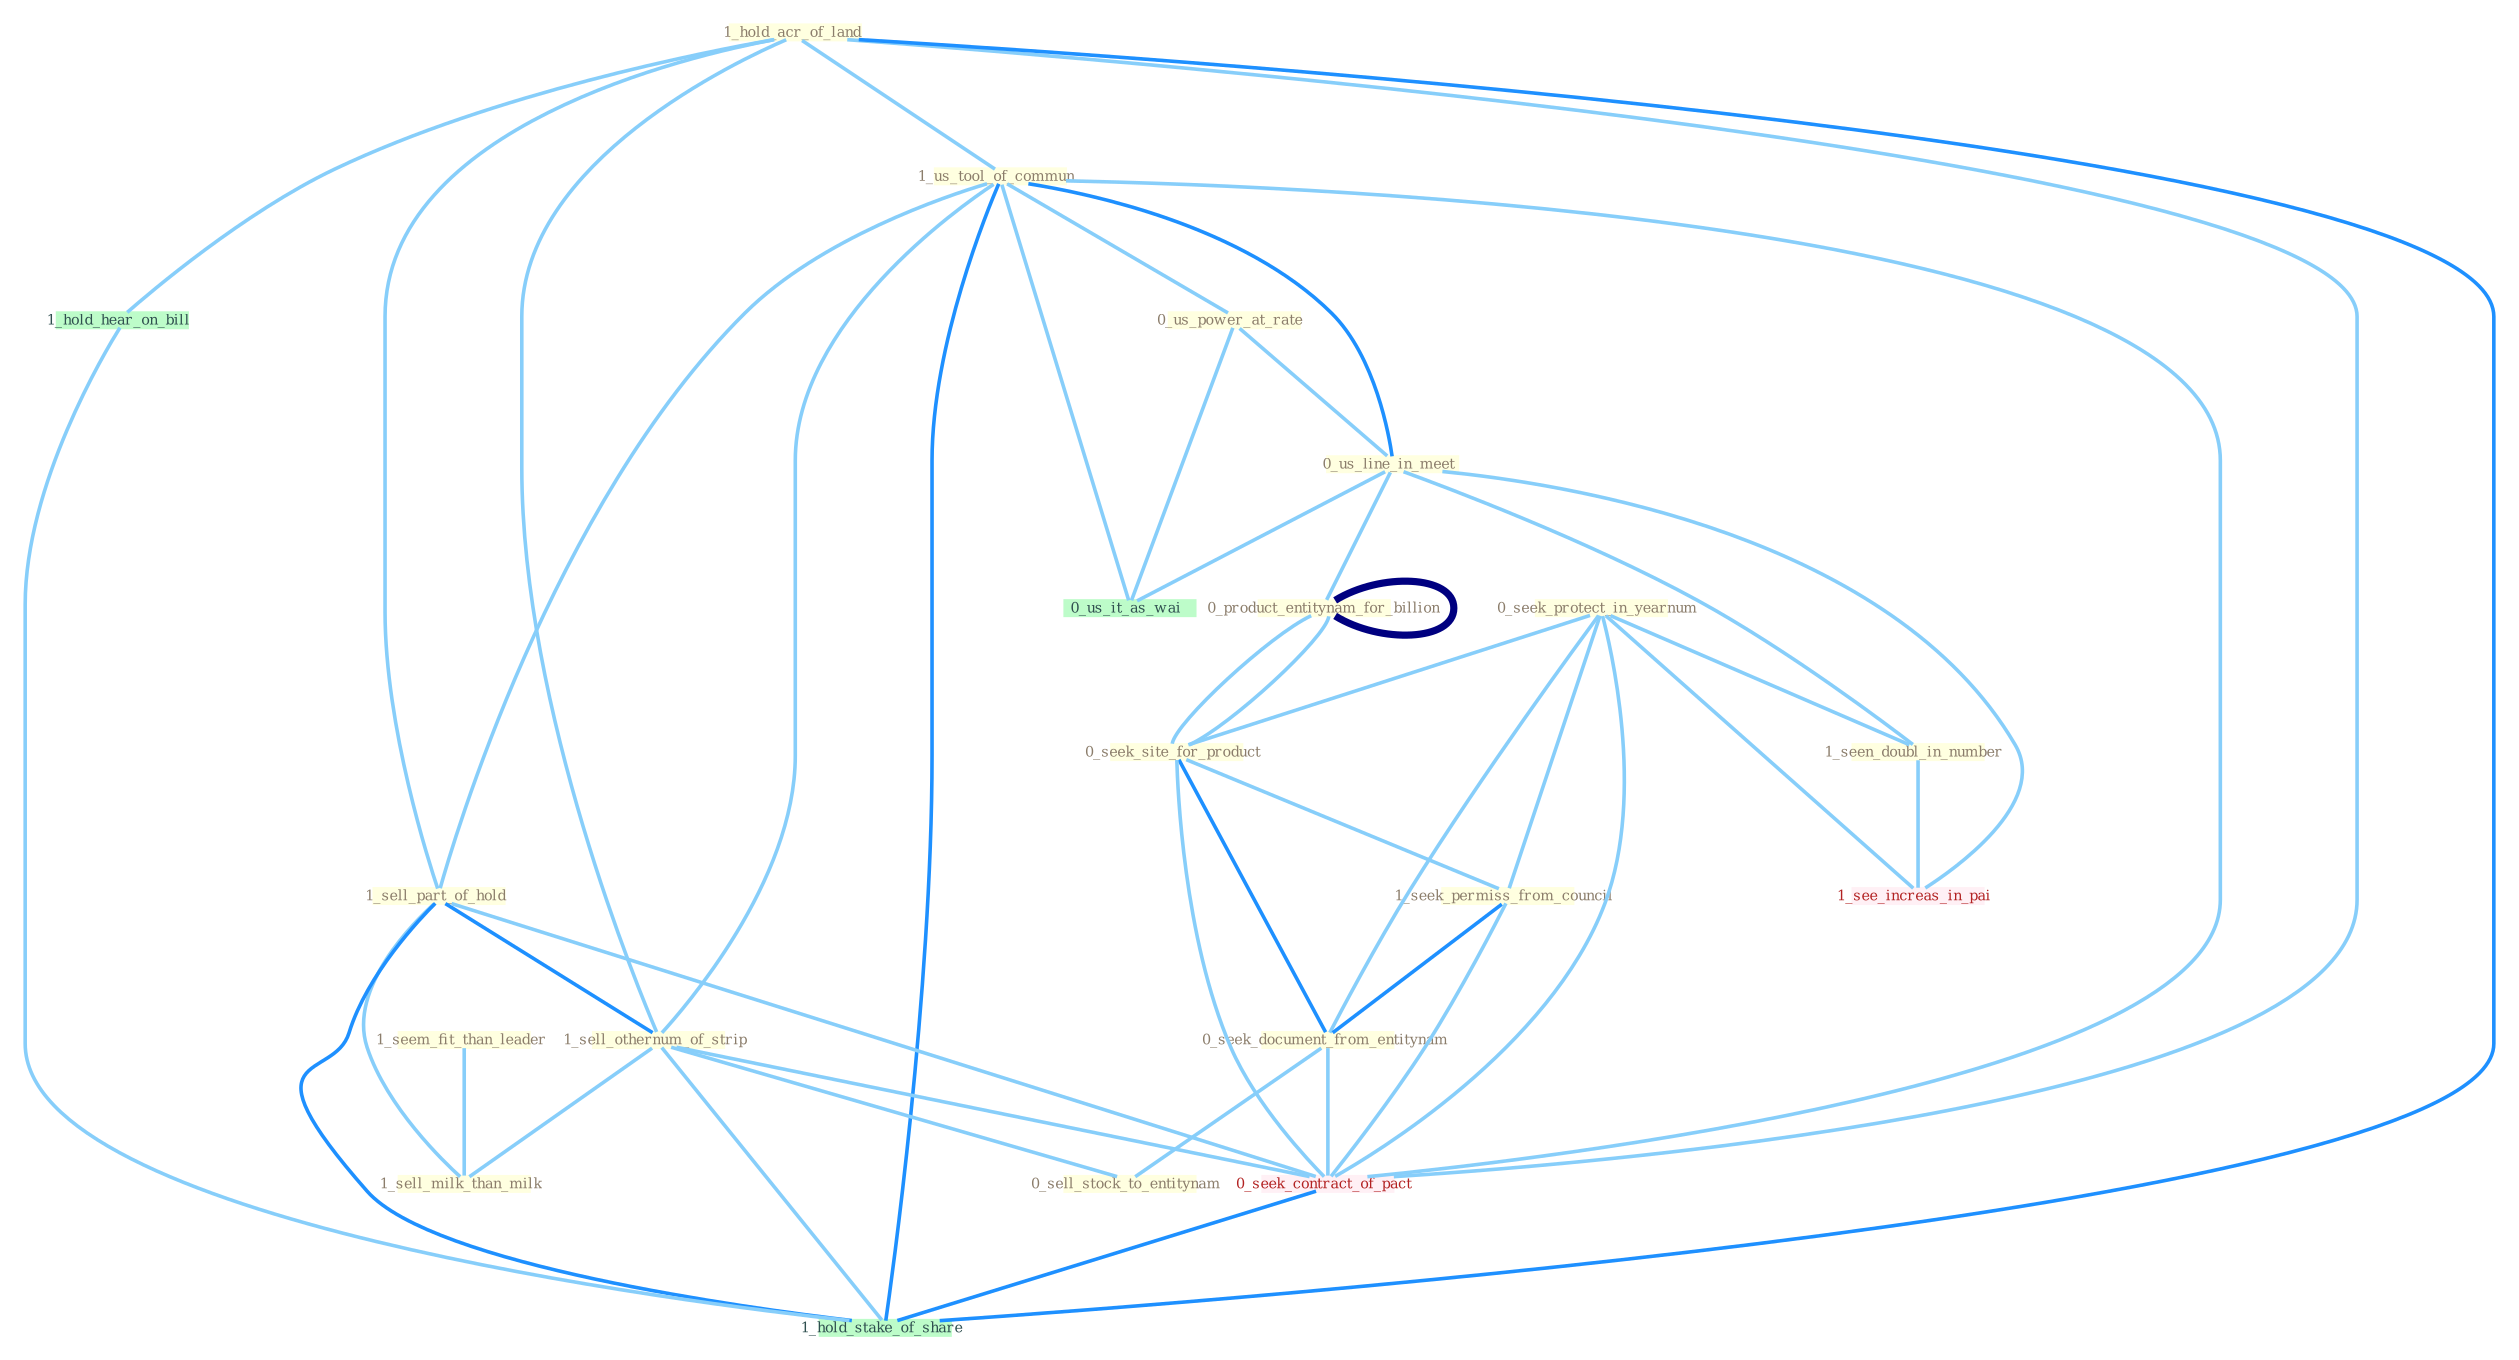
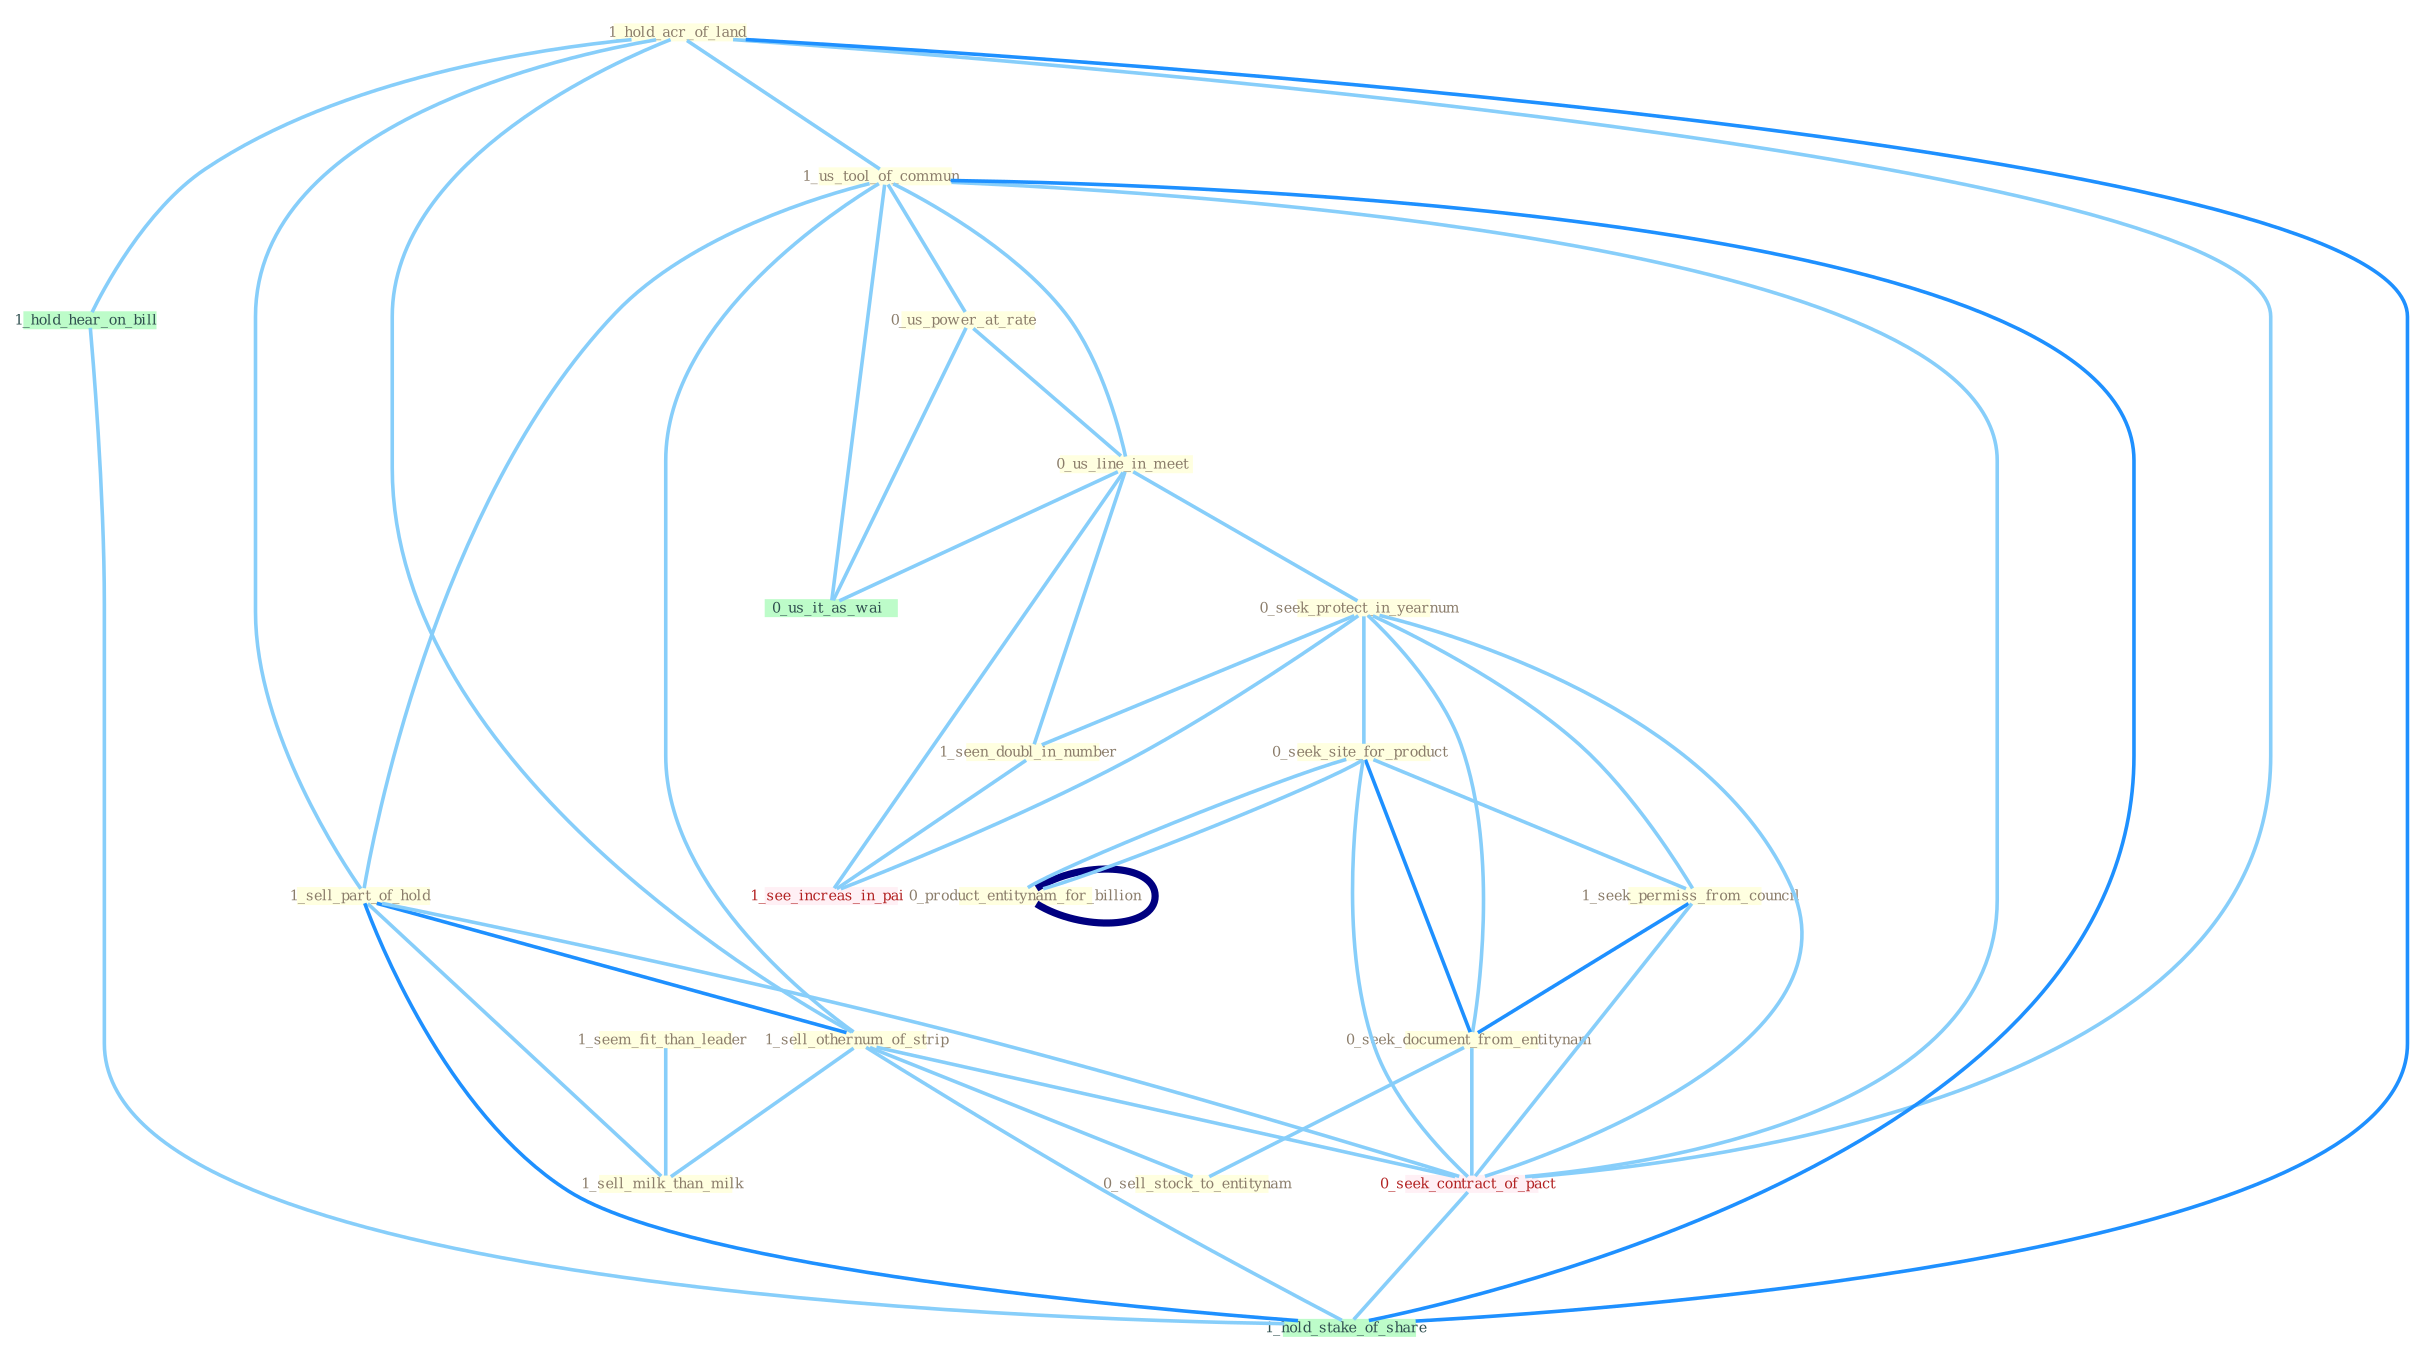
  graph {
    node [color="#ffffe0" fixedsize=true fontcolor="#8b7d6b" fontsize=4 shape=polygon style=filled]
    edge [color="#87cefa" w=1]
    "1_hold_acr_of_land " [height=.06 width=.5]
    "1_us_tool_of_commun " [height=.06 width=.5]
    "0_us_power_at_rate " [height=.06 width=.5]
    "1_sell_part_of_hold " [height=.06 width=.5]
    "0_us_line_in_meet " [height=.06 width=.5]
    n6 [height=.06 label="0_product_entitynam_for_billion" width=.5]
    "1_seem_fit_than_leader " [height=.06 width=.5]
    "0_seek_protect_in_yearnum " [height=.06 width=.5]
    "0_seek_site_for_product " [height=.06 width=.5]
    "1_sell_othernum_of_strip " [height=.06 width=.5]
    "1_sell_milk_than_milk " [height=.06 width=.5]
    "1_seek_permiss_from_council " [height=.06 width=.5]
    "1_seen_doubl_in_number " [height=.06 width=.5]
    "0_seek_document_from_entitynam " [height=.06 width=.5]
    "0_sell_stock_to_entitynam " [height=.06 width=.5]
    "0_seek_contract_of_pact " [color="#fff0f5" fontcolor="#b22222" height=.06 width=.5]
    "1_see_increas_in_pai " [color="#fff0f5" fontcolor="#b22222" height=.06 width=.5]
    "1_hold_hear_on_bill " [color="#BDFCC9" fontcolor="#2f4f4f" height=.06 width=.5]
    "1_hold_stake_of_share " [color="#BDFCC9" fontcolor="#2f4f4f" height=.06 width=.5]
    "0_us_it_as_wai " [color="#BDFCC9" fontcolor="#2f4f4f" height=.06 width=.5]
    subgraph sub_1 {
      "1_hold_acr_of_land "
      "1_us_tool_of_commun "
      "0_us_power_at_rate "
      "1_sell_part_of_hold "
      "0_us_line_in_meet "
      n6
      "1_seem_fit_than_leader "
      "0_seek_protect_in_yearnum "
      "0_seek_site_for_product "
      "1_sell_othernum_of_strip "
      "1_sell_milk_than_milk "
      "1_seek_permiss_from_council "
      "1_seen_doubl_in_number "
      "0_seek_document_from_entitynam "
      "0_sell_stock_to_entitynam "
    }
    subgraph sub_2 {
      "0_seek_contract_of_pact "
      "1_see_increas_in_pai "
    }
    "1_hold_acr_of_land " -- "1_us_tool_of_commun "
    "1_hold_acr_of_land " -- "1_sell_part_of_hold "
    "1_hold_acr_of_land " -- "1_sell_othernum_of_strip "
    "1_hold_acr_of_land " -- "0_seek_contract_of_pact "
    "1_hold_acr_of_land " -- "1_hold_hear_on_bill "
    "1_hold_acr_of_land " -- "1_hold_stake_of_share " [color="#1e90ff" w=2]
    "1_us_tool_of_commun " -- "0_us_power_at_rate "
    "1_us_tool_of_commun " -- "1_sell_part_of_hold "
-   "1_us_tool_of_commun " -- "0_us_line_in_meet " [color="#1e90ff"]
+   "1_us_tool_of_commun " -- "0_us_line_in_meet "
    "1_us_tool_of_commun " -- "1_sell_othernum_of_strip "
    "1_us_tool_of_commun " -- "0_seek_contract_of_pact "
    "1_us_tool_of_commun " -- "1_hold_stake_of_share " [color="#1e90ff"]
    "1_us_tool_of_commun " -- "0_us_it_as_wai "
    "0_us_power_at_rate " -- "0_us_line_in_meet "
    "0_us_power_at_rate " -- "0_us_it_as_wai "
    "1_sell_part_of_hold " -- "1_sell_othernum_of_strip " [color="#1e90ff" w=2]
    "1_sell_part_of_hold " -- "1_sell_milk_than_milk "
    "1_sell_part_of_hold " -- "0_seek_contract_of_pact "
    "1_sell_part_of_hold " -- "1_hold_stake_of_share " [color="#1e90ff"]
-   "0_us_line_in_meet " -- n6
+   "0_us_line_in_meet " -- "0_seek_protect_in_yearnum "
    "0_us_line_in_meet " -- "1_seen_doubl_in_number "
    "0_us_line_in_meet " -- "1_see_increas_in_pai "
    "0_us_line_in_meet " -- "0_us_it_as_wai "
    n6 -- n6 [color="#000080" style=bold w=4]
    n6 -- "0_seek_site_for_product "
    "1_seem_fit_than_leader " -- "1_sell_milk_than_milk "
    "0_seek_protect_in_yearnum " -- "0_seek_site_for_product "
    "0_seek_protect_in_yearnum " -- "1_seek_permiss_from_council "
    "0_seek_protect_in_yearnum " -- "1_seen_doubl_in_number "
    "0_seek_protect_in_yearnum " -- "0_seek_document_from_entitynam "
    "0_seek_protect_in_yearnum " -- "0_seek_contract_of_pact "
    "0_seek_protect_in_yearnum " -- "1_see_increas_in_pai "
    "0_seek_site_for_product " -- n6
    "0_seek_site_for_product " -- "1_seek_permiss_from_council "
    "0_seek_site_for_product " -- "0_seek_document_from_entitynam " [color="#1e90ff"]
    "0_seek_site_for_product " -- "0_seek_contract_of_pact "
    "1_sell_othernum_of_strip " -- "1_sell_milk_than_milk "
    "1_sell_othernum_of_strip " -- "0_sell_stock_to_entitynam "
    "1_sell_othernum_of_strip " -- "0_seek_contract_of_pact "
    "1_sell_othernum_of_strip " -- "1_hold_stake_of_share "
    "1_seek_permiss_from_council " -- "0_seek_document_from_entitynam " [color="#1e90ff" w=2]
    "1_seek_permiss_from_council " -- "0_seek_contract_of_pact "
    "1_seen_doubl_in_number " -- "1_see_increas_in_pai "
    "0_seek_document_from_entitynam " -- "0_sell_stock_to_entitynam "
    "0_seek_document_from_entitynam " -- "0_seek_contract_of_pact "
-   "0_seek_contract_of_pact " -- "1_hold_stake_of_share " [color="#1e90ff"]
+   "0_seek_contract_of_pact " -- "1_hold_stake_of_share "
    "1_hold_hear_on_bill " -- "1_hold_stake_of_share "
  }
